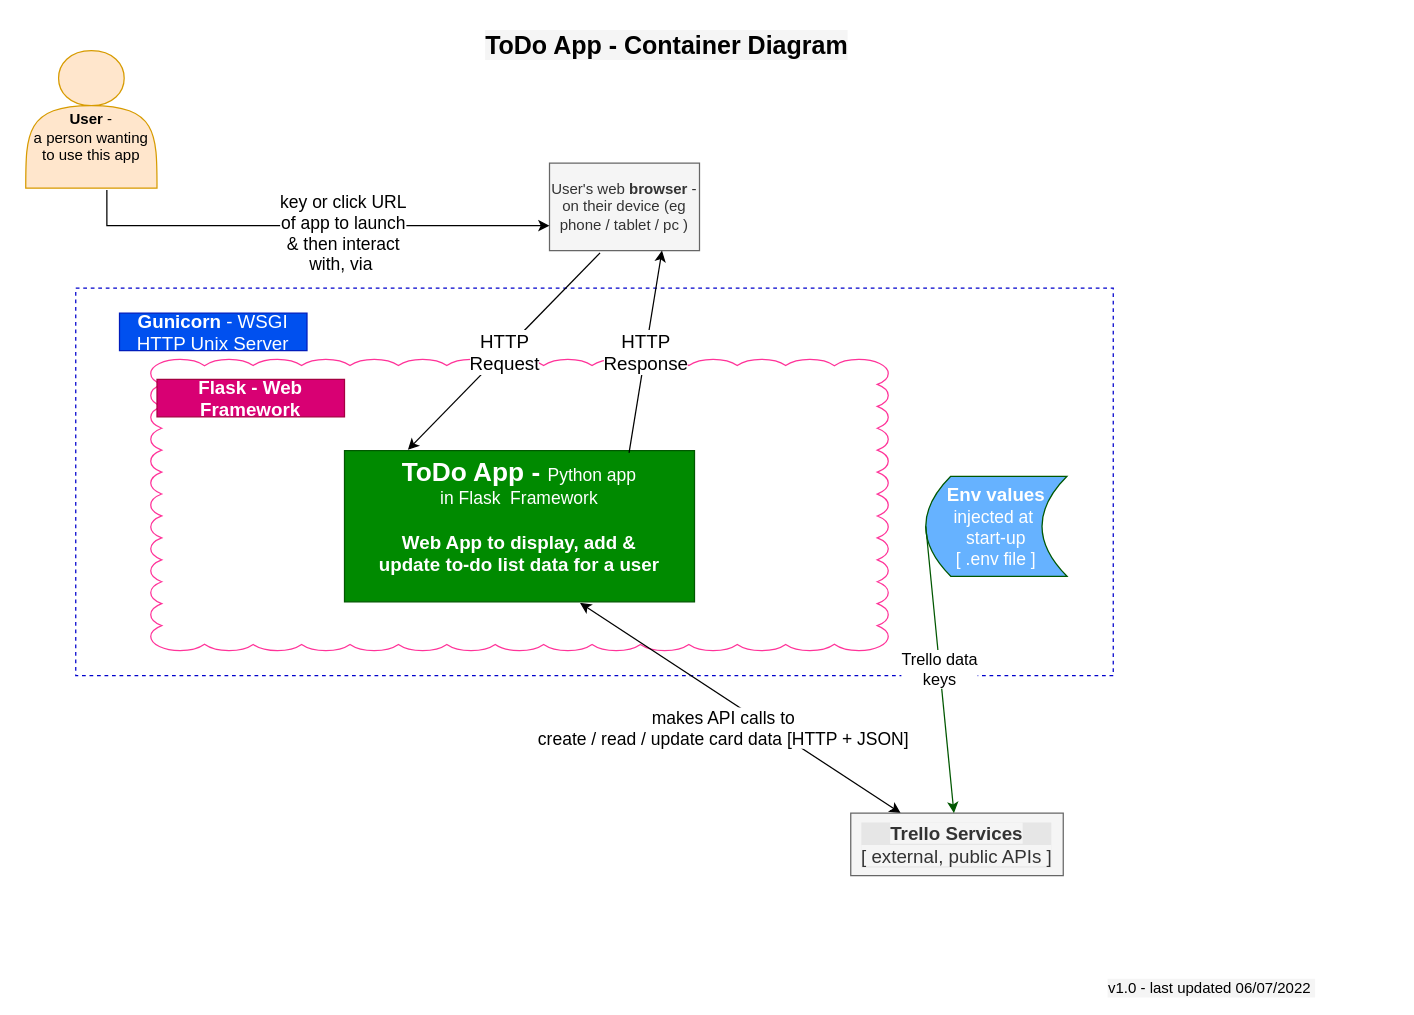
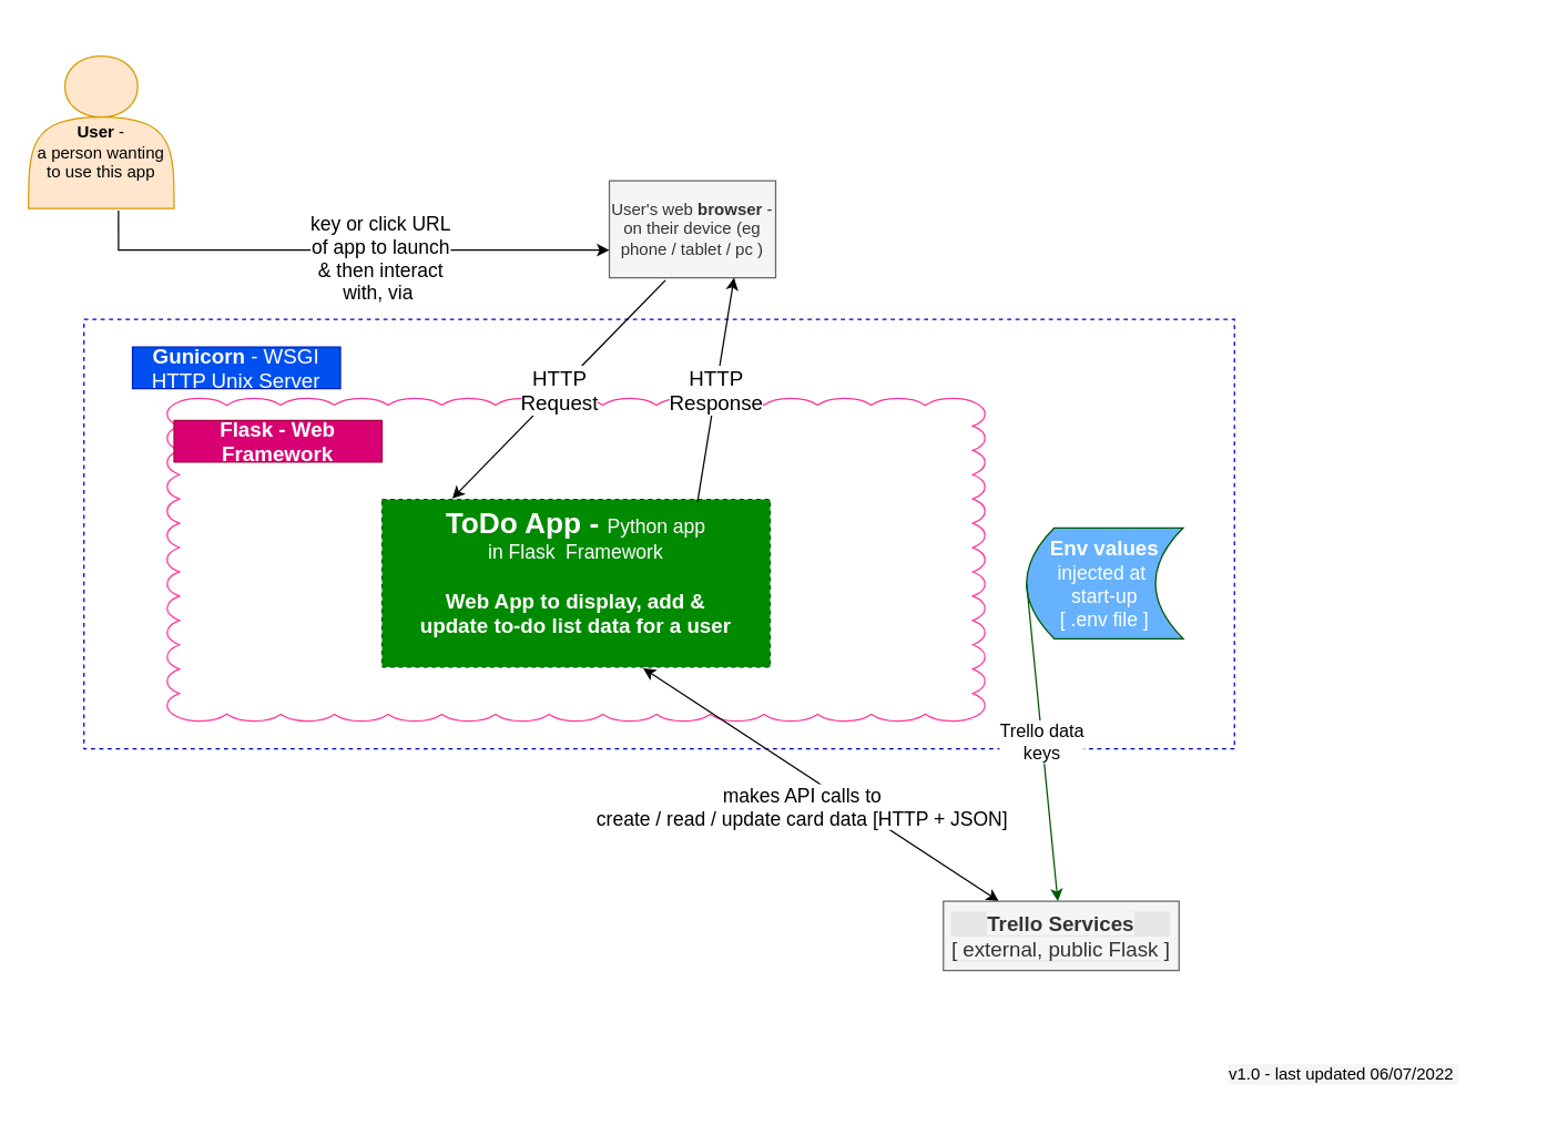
  <mxCell id="0" />
  <mxCell id="1" parent="0" />
  <mxCell id="2" value="" style="rounded=0;whiteSpace=wrap;html=1;dashed=1;fillColor=none;fontColor=#0000CC;labelBackgroundColor=default;labelBorderColor=#0000CC;strokeColor=#0000CC;" parent="1" vertex="1"><mxGeometry x="60" y="230" width="830" height="310" as="geometry" /></mxCell>
  <mxCell id="3" value="" style="whiteSpace=wrap;html=1;shape=mxgraph.basic.cloud_rect;labelBackgroundColor=none;labelBorderColor=#0000CC;fontSize=15;fontColor=#0000CC;strokeColor=#FF3399;fillColor=none;" parent="1" vertex="1"><mxGeometry x="120" y="287" width="590" height="233" as="geometry" /></mxCell>
  <mxCell id="4" value="&lt;br&gt;&lt;br&gt;&lt;b&gt;User &lt;/b&gt;-&lt;br&gt;a person wanting to use this app" style="shape=actor;whiteSpace=wrap;html=1;fillColor=#ffe6cc;strokeColor=#d79b00;" parent="1" vertex="1"><mxGeometry x="20" y="40" width="105" height="110" as="geometry" /></mxCell>
  <mxCell id="5" value="User's web &lt;b&gt;browser &lt;/b&gt;- on their device (eg phone / tablet / pc )" style="whiteSpace=wrap;html=1;align=center;treeFolding=1;treeMoving=1;newEdgeStyle={&quot;edgeStyle&quot;:&quot;elbowEdgeStyle&quot;,&quot;startArrow&quot;:&quot;none&quot;,&quot;endArrow&quot;:&quot;none&quot;};fillColor=#f5f5f5;fontColor=#333333;strokeColor=#666666;" parent="1" vertex="1"><mxGeometry x="439" y="130" width="120" height="70" as="geometry" /></mxCell>
  <mxCell id="6" value="&lt;font style=&quot;font-size: 14px;&quot;&gt;makes API calls to &lt;br&gt;create / read / update card data [HTTP + JSON]&lt;/font&gt;" style="endArrow=classic;startArrow=classic;html=1;rounded=0;entryX=0.673;entryY=1.007;entryDx=0;entryDy=0;entryPerimeter=0;" parent="1" edge="1" target="14"><mxGeometry x="0.018" y="21" width="50" height="50" relative="1" as="geometry"><mxPoint x="720" y="650" as="sourcePoint" /><mxPoint x="618" y="576" as="targetPoint" /><Array as="points" /><mxPoint as="offset" /></mxGeometry></mxCell>
- <mxCell id="7" value="&lt;span style=&quot;background-color: rgb(245, 245, 245); font-size: 15px;&quot;&gt;&lt;b&gt;Trello Services&lt;/b&gt;&lt;br&gt;[ external, public APIs ]&lt;br&gt;&lt;/span&gt;" style="whiteSpace=wrap;html=1;align=center;treeFolding=1;treeMoving=1;newEdgeStyle={&quot;edgeStyle&quot;:&quot;elbowEdgeStyle&quot;,&quot;startArrow&quot;:&quot;none&quot;,&quot;endArrow&quot;:&quot;none&quot;};labelBackgroundColor=#E6E6E6;fontSize=14;strokeColor=#666666;fillColor=#f5f5f5;fontColor=#333333;" parent="1" vertex="1"><mxGeometry x="680" y="650" width="170" height="50" as="geometry" /></mxCell>
- <mxCell id="8" value="ToDo App - Container Diagram" style="text;html=1;strokeColor=none;fillColor=none;align=center;verticalAlign=middle;whiteSpace=wrap;rounded=0;labelBackgroundColor=#F5F5F5;fontSize=20;fontStyle=1" parent="1" vertex="1"><mxGeometry x="347.5" y="20" width="370" height="30" as="geometry" /></mxCell>
- <mxCell id="9" value="v1.0 - last updated 06/07/2022&amp;nbsp;" style="text;html=1;strokeColor=none;fillColor=none;align=center;verticalAlign=middle;whiteSpace=wrap;rounded=0;labelBackgroundColor=#F5F5F5;fontSize=12;" parent="1" vertex="1"><mxGeometry x="829" y="775" width="280" height="30" as="geometry" /></mxCell>
+ <mxCell id="7" value="&lt;span style=&quot;background-color: rgb(245, 245, 245); font-size: 15px;&quot;&gt;&lt;b&gt;Trello Services&lt;/b&gt;&lt;br&gt;[ external, public Flask ]&lt;br&gt;&lt;/span&gt;" style="whiteSpace=wrap;html=1;align=center;treeFolding=1;treeMoving=1;newEdgeStyle={&quot;edgeStyle&quot;:&quot;elbowEdgeStyle&quot;,&quot;startArrow&quot;:&quot;none&quot;,&quot;endArrow&quot;:&quot;none&quot;};labelBackgroundColor=#E6E6E6;fontSize=14;strokeColor=#666666;fillColor=#f5f5f5;fontColor=#333333;" parent="1" vertex="1"><mxGeometry x="680" y="650" width="170" height="50" as="geometry" /></mxCell>
+ <mxCell id="9" value="v1.0 - last updated 06/07/2022&amp;nbsp;" style="text;html=1;strokeColor=none;fillColor=none;align=center;verticalAlign=middle;whiteSpace=wrap;rounded=0;labelBackgroundColor=#F5F5F5;fontSize=12;" parent="1" vertex="1"><mxGeometry x="829" y="760" width="280" height="30" as="geometry" /></mxCell>
  <mxCell id="10" value="&lt;b&gt;&lt;font style=&quot;font-size: 15px;&quot;&gt;Env values&lt;/font&gt;&lt;/b&gt;&lt;br style=&quot;font-size: 14px;&quot;&gt;injected at&amp;nbsp;&lt;br style=&quot;font-size: 14px;&quot;&gt;start-up&lt;br&gt;[ .env file ]" style="shape=dataStorage;whiteSpace=wrap;html=1;fixedSize=1;fillColor=#66B2FF;fontSize=14;fontColor=#ffffff;strokeColor=#005700;" parent="1" vertex="1"><mxGeometry x="740" y="380.5" width="113" height="80" as="geometry" /></mxCell>
  <mxCell id="11" value="&lt;font style=&quot;font-size: 13px;&quot;&gt;Trello data &lt;br style=&quot;&quot;&gt;keys&lt;/font&gt;" style="endArrow=classic;html=1;rounded=0;exitX=0;exitY=0.5;exitDx=0;exitDy=0;fillColor=#008a00;strokeColor=#005700;" parent="1" source="10" target="7" edge="1"><mxGeometry width="50" height="50" relative="1" as="geometry"><mxPoint x="708" y="539" as="sourcePoint" /><mxPoint x="618" y="530.5" as="targetPoint" /></mxGeometry></mxCell>
  <mxCell id="12" value="" style="edgeStyle=segmentEdgeStyle;endArrow=classic;html=1;rounded=0;fontSize=14;exitX=0.618;exitY=1.013;exitDx=0;exitDy=0;exitPerimeter=0;" parent="1" source="4" edge="1"><mxGeometry width="50" height="50" relative="1" as="geometry"><mxPoint x="130" y="115" as="sourcePoint" /><mxPoint x="439" y="180" as="targetPoint" /><Array as="points"><mxPoint x="85" y="180" /><mxPoint x="439" y="180" /></Array></mxGeometry></mxCell>
  <mxCell id="13" value="key or click URL &lt;br&gt;of app to launch&lt;br&gt;&amp;amp; then interact &lt;br&gt;with, via&amp;nbsp;" style="edgeLabel;html=1;align=center;verticalAlign=middle;resizable=0;points=[];fontSize=14;" parent="12" vertex="1" connectable="0"><mxGeometry x="-0.046" y="-2" relative="1" as="geometry"><mxPoint x="34" y="3" as="offset" /></mxGeometry></mxCell>
- <mxCell id="14" value="&lt;b&gt;&lt;font style=&quot;font-size: 21px;&quot;&gt;ToDo App&amp;nbsp;-&amp;nbsp;&lt;/font&gt;&lt;/b&gt;Python app &lt;br&gt;in Flask&amp;nbsp; Framework&lt;br&gt;&lt;b style=&quot;font-size: 15px;&quot;&gt;&lt;font style=&quot;font-size: 15px;&quot;&gt;&lt;br&gt;Web App to display, add &amp;amp; &lt;br&gt;update to-do list data for a user&lt;br&gt;&lt;/font&gt;&lt;/b&gt;&amp;nbsp;" style="whiteSpace=wrap;html=1;align=center;treeFolding=1;treeMoving=1;newEdgeStyle={&quot;edgeStyle&quot;:&quot;elbowEdgeStyle&quot;,&quot;startArrow&quot;:&quot;none&quot;,&quot;endArrow&quot;:&quot;none&quot;};fontSize=14;fillColor=#008a00;fontColor=#ffffff;strokeColor=#005700;" parent="1" vertex="1"><mxGeometry x="275" y="360" width="280" height="121" as="geometry" /></mxCell>
+ <mxCell id="14" value="&lt;b&gt;&lt;font style=&quot;font-size: 21px;&quot;&gt;ToDo App&amp;nbsp;-&amp;nbsp;&lt;/font&gt;&lt;/b&gt;Python app &lt;br&gt;in Flask&amp;nbsp; Framework&lt;br&gt;&lt;b style=&quot;font-size: 15px;&quot;&gt;&lt;font style=&quot;font-size: 15px;&quot;&gt;&lt;br&gt;Web App to display, add &amp;amp; &lt;br&gt;update to-do list data for a user&lt;br&gt;&lt;/font&gt;&lt;/b&gt;&amp;nbsp;" style="whiteSpace=wrap;html=1;align=center;treeFolding=1;treeMoving=1;newEdgeStyle={&quot;edgeStyle&quot;:&quot;elbowEdgeStyle&quot;,&quot;startArrow&quot;:&quot;none&quot;,&quot;endArrow&quot;:&quot;none&quot;};fontSize=14;fillColor=#008a00;fontColor=#ffffff;strokeColor=#005700;dashed=1;" parent="1" vertex="1"><mxGeometry x="275" y="360" width="280" height="121" as="geometry" /></mxCell>
  <mxCell id="15" value="HTTP &lt;br&gt;Request" style="endArrow=classic;html=1;rounded=0;fontSize=15;exitX=0.337;exitY=1.026;exitDx=0;exitDy=0;entryX=0.181;entryY=-0.005;entryDx=0;entryDy=0;entryPerimeter=0;exitPerimeter=0;" parent="1" edge="1" target="14" source="5"><mxGeometry width="50" height="50" relative="1" as="geometry"><mxPoint x="471.92" y="200.7" as="sourcePoint" /><mxPoint x="489" y="280" as="targetPoint" /><Array as="points" /></mxGeometry></mxCell>
  <mxCell id="16" value="HTTP &lt;br&gt;Response" style="endArrow=classic;html=1;rounded=0;fontSize=15;entryX=0.75;entryY=1;entryDx=0;entryDy=0;exitX=0.813;exitY=0.015;exitDx=0;exitDy=0;exitPerimeter=0;" parent="1" edge="1" target="5" source="14"><mxGeometry width="50" height="50" relative="1" as="geometry"><mxPoint x="585" y="310" as="sourcePoint" /><mxPoint x="526.16" y="200.7" as="targetPoint" /><Array as="points" /></mxGeometry></mxCell>
  <mxCell id="17" value="&lt;b&gt;Flask - Web Framework&lt;/b&gt;" style="text;html=1;strokeColor=#A50040;fillColor=#d80073;align=center;verticalAlign=middle;whiteSpace=wrap;rounded=0;fontSize=15;fontColor=#ffffff;" parent="1" vertex="1"><mxGeometry x="125" y="303" width="150" height="30" as="geometry" /></mxCell>
  <mxCell id="18" value="&lt;b&gt;Gunicorn &lt;/b&gt;- WSGI HTTP Unix Server" style="text;html=1;strokeColor=#001DBC;fillColor=#0050ef;align=center;verticalAlign=middle;whiteSpace=wrap;rounded=0;fontSize=15;fontColor=#ffffff;" parent="1" vertex="1"><mxGeometry x="95" y="250" width="150" height="30" as="geometry" /></mxCell>
